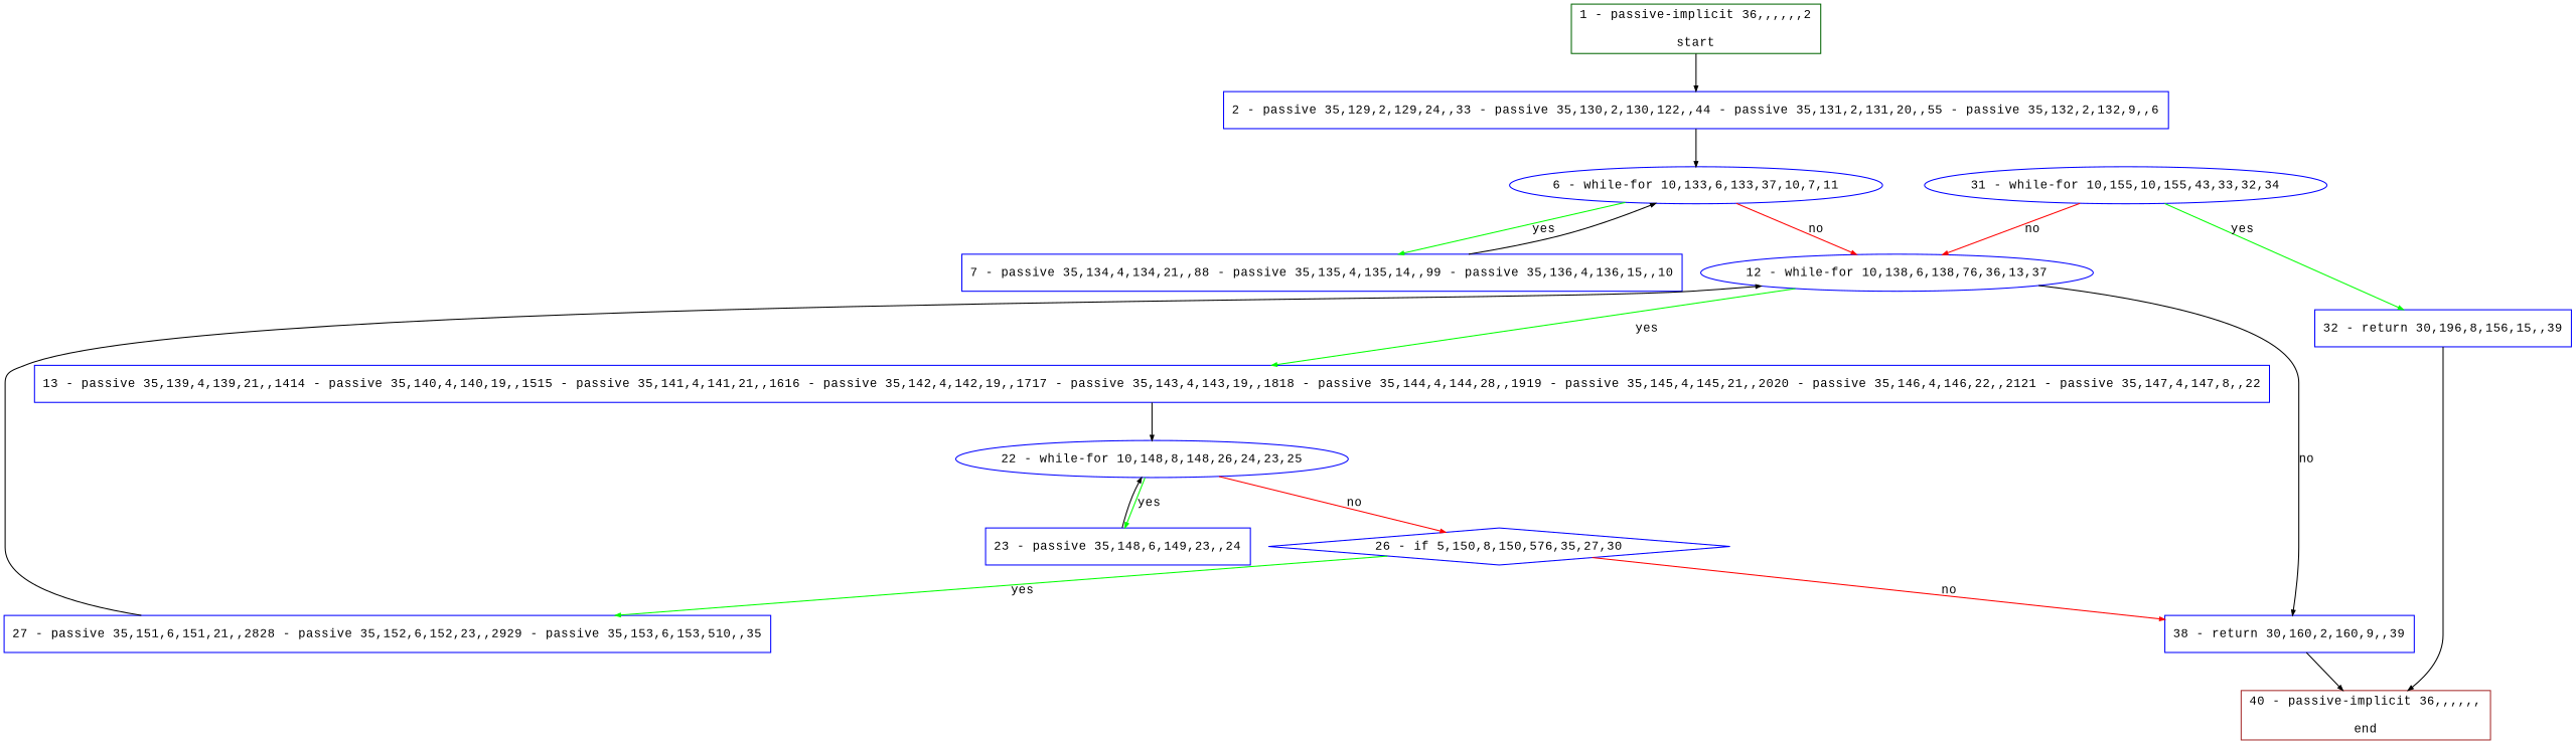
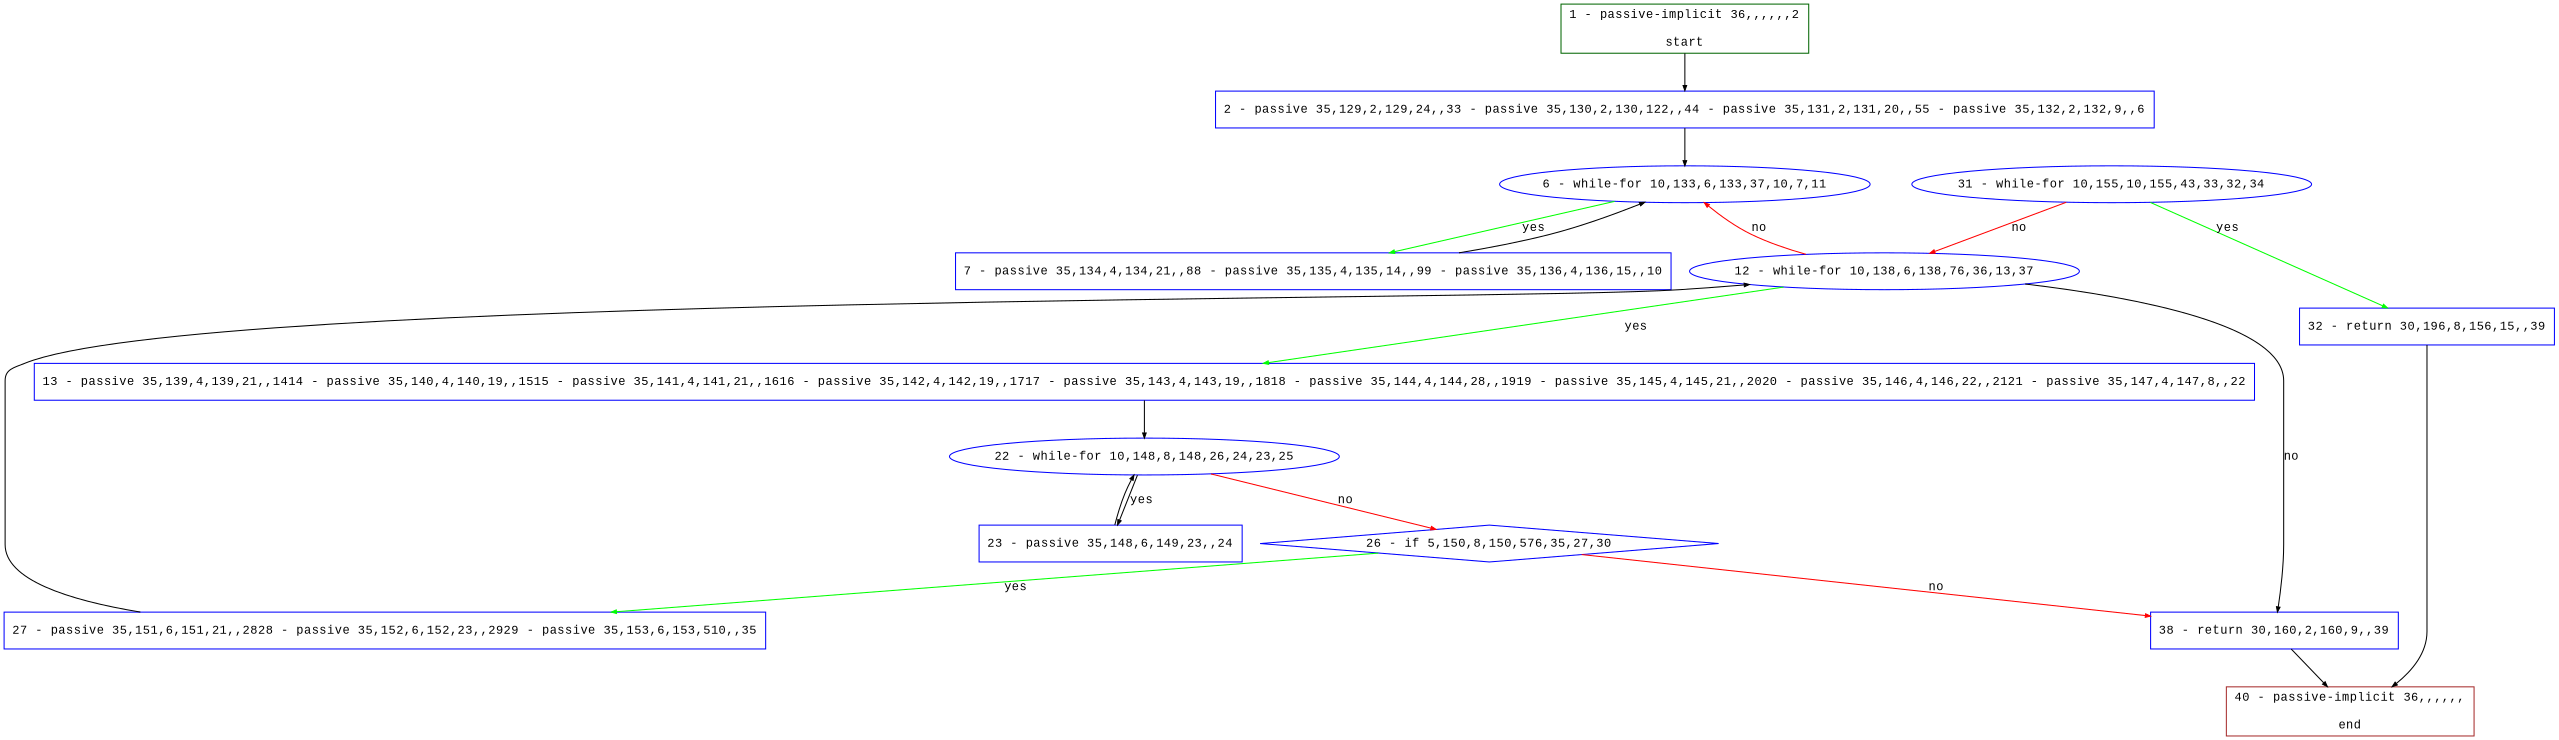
  digraph {
    bgcolor=white
    compound=true
    fillcolor="#FFFFCC"
    fontname="Liberation Mono"
    fontsize=12
    pack=true
    packmode=clust
    style="rounded,filled"
    node [color="#0000ff" compound=true fillcolor="#ffffff" fixedsize=false fontname="Liberation Mono" fontsize=12 node_initialized=no shape=box style=filled]
    edge [arrowhead=normal arrowsize=0.5 arrowtail=none color="#000000" compound=true dir=forward fontcolor=black fontname="Liberation Mono" fontsize=12]
    n1 [label="2 - passive 35,129,2,129,24,,33 - passive 35,130,2,130,122,,44 - passive 35,131,2,131,20,,55 - passive 35,132,2,132,9,,6"]
    n2 [label="6 - while-for 10,133,6,133,37,10,7,11" shape=oval]
    n3 [label="7 - passive 35,134,4,134,21,,88 - passive 35,135,4,135,14,,99 - passive 35,136,4,136,15,,10"]
    n4 [label="12 - while-for 10,138,6,138,76,36,13,37" shape=oval]
    n5 [color="#006400" label="1 - passive-implicit 36,,,,,,2\n\nstart"]
    n6 [label="13 - passive 35,139,4,139,21,,1414 - passive 35,140,4,140,19,,1515 - passive 35,141,4,141,21,,1616 - passive 35,142,4,142,19,,1717 - passive 35,143,4,143,19,,1818 - passive 35,144,4,144,28,,1919 - passive 35,145,4,145,21,,2020 - passive 35,146,4,146,22,,2121 - passive 35,147,4,147,8,,22"]
    n7 [label="38 - return 30,160,2,160,9,,39"]
    n8 [label="22 - while-for 10,148,8,148,26,24,23,25" shape=oval]
    n9 [color="#a52a2a" label="40 - passive-implicit 36,,,,,,\n\nend"]
    n10 [label="23 - passive 35,148,6,149,23,,24"]
    n11 [label="26 - if 5,150,8,150,576,35,27,30" shape=diamond]
    n12 [label="27 - passive 35,151,6,151,21,,2828 - passive 35,152,6,152,23,,2929 - passive 35,153,6,153,510,,35"]
    n13 [label="31 - while-for 10,155,10,155,43,33,32,34" shape=oval]
    n14 [label="32 - return 30,196,8,156,15,,39"]
    n1 -> n2
    n2 -> n3 [color="#00ff00" label=yes]
-   n2 -> n4 [color="#ff0000" label=no]
+   n4 -> n2 [color="#ff0000" label=no]
    n3 -> n2
    n4 -> n6 [color="#00ff00" label=yes]
    n4 -> n7 [label=no]
    n5 -> n1
    n6 -> n8
    n7 -> n9
-   n8 -> n10 [color="#00ff00" label=yes]
+   n8 -> n10 [label=yes]
    n8 -> n11 [color="#ff0000" label=no]
    n10 -> n8
    n11 -> n7 [color="#ff0000" label=no]
    n11 -> n12 [color="#00ff00" label=yes]
    n12 -> n4
    n13 -> n4 [color="#ff0000" label=no]
    n13 -> n14 [color="#00ff00" label=yes]
    n14 -> n9
  }
